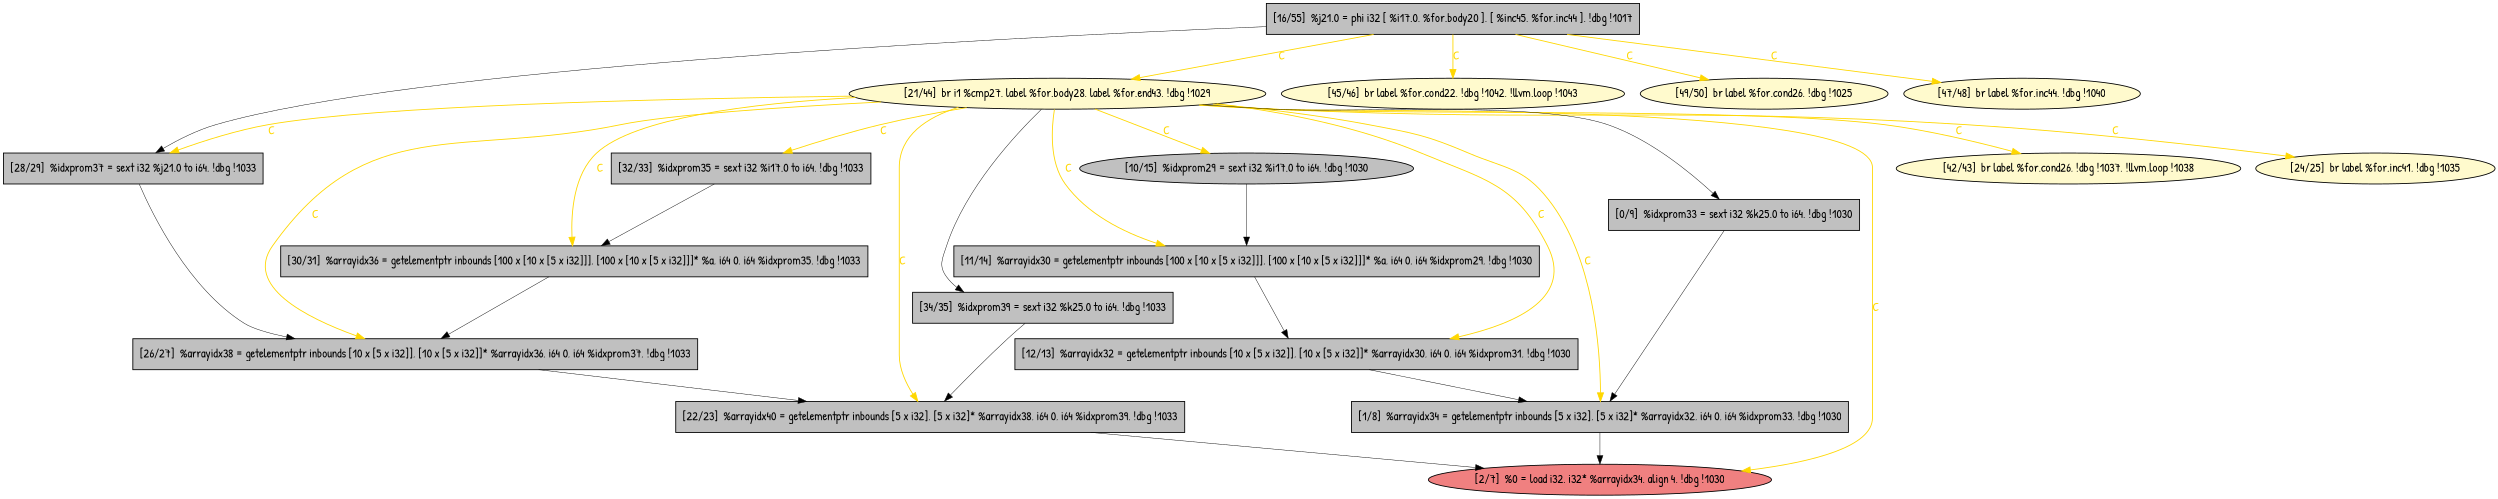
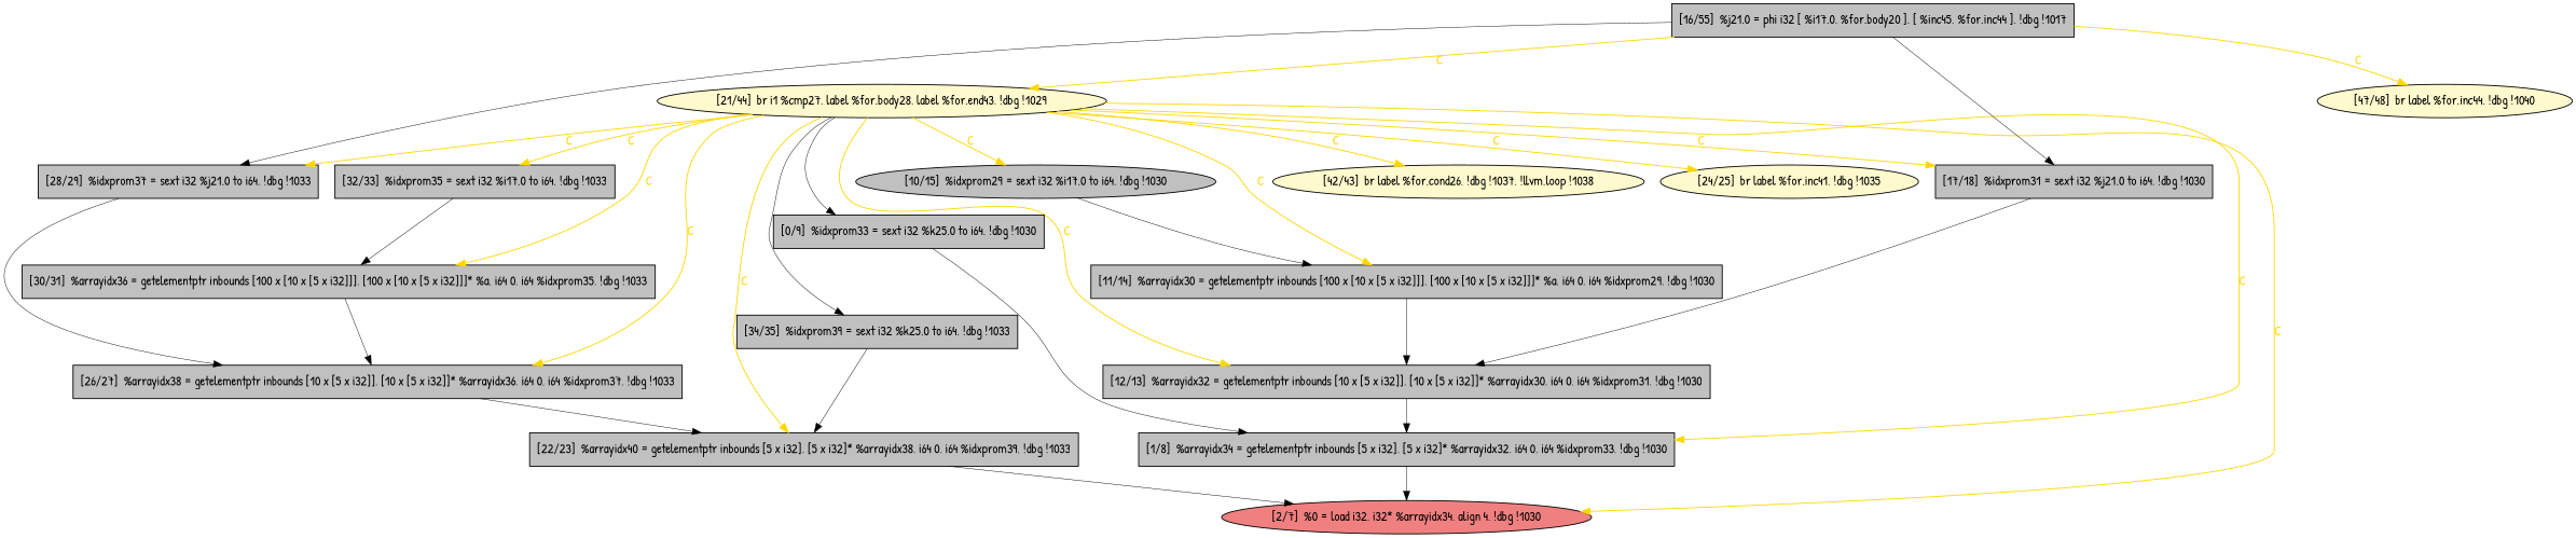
  digraph {
    fontname="Patrick Hand"
    node [fillcolor=grey fontname="Patrick Hand" shape=rectangle style=filled]
    edge [color=gold fontcolor=gold fontname="Patrick Hand" penwidth=1.0 style=solid]
    n1 [label="[26/27]  %arrayidx38 = getelementptr inbounds [10 x [5 x i32]], [10 x [5 x i32]]* %arrayidx36, i64 0, i64 %idxprom37, !dbg !1033"]
    n2 [label="[22/23]  %arrayidx40 = getelementptr inbounds [5 x i32], [5 x i32]* %arrayidx38, i64 0, i64 %idxprom39, !dbg !1033"]
    n3 [fillcolor=lightcoral label="[2/7]  %0 = load i32, i32* %arrayidx34, align 4, !dbg !1030" shape=ellipse]
    n4 [label="[11/14]  %arrayidx30 = getelementptr inbounds [100 x [10 x [5 x i32]]], [100 x [10 x [5 x i32]]]* %a, i64 0, i64 %idxprom29, !dbg !1030"]
    n5 [label="[12/13]  %arrayidx32 = getelementptr inbounds [10 x [5 x i32]], [10 x [5 x i32]]* %arrayidx30, i64 0, i64 %idxprom31, !dbg !1030"]
    n6 [label="[1/8]  %arrayidx34 = getelementptr inbounds [5 x i32], [5 x i32]* %arrayidx32, i64 0, i64 %idxprom33, !dbg !1030"]
    n7 [label="[28/29]  %idxprom37 = sext i32 %j21.0 to i64, !dbg !1033"]
    n8 [fillcolor=lemonchiffon label="[42/43]  br label %for.cond26, !dbg !1037, !llvm.loop !1038" shape=ellipse]
    n9 [fillcolor=lemonchiffon label="[21/44]  br i1 %cmp27, label %for.body28, label %for.end43, !dbg !1029" shape=ellipse]
    n10 [label="[30/31]  %arrayidx36 = getelementptr inbounds [100 x [10 x [5 x i32]]], [100 x [10 x [5 x i32]]]* %a, i64 0, i64 %idxprom35, !dbg !1033"]
    n11 [fillcolor=lemonchiffon label="[24/25]  br label %for.inc41, !dbg !1035" shape=ellipse]
    n12 [label="[10/15]  %idxprom29 = sext i32 %i17.0 to i64, !dbg !1030" shape=ellipse]
    n13 [label="[0/9]  %idxprom33 = sext i32 %k25.0 to i64, !dbg !1030"]
+   n14 [label="[17/18]  %idxprom31 = sext i32 %j21.0 to i64, !dbg !1030"]
    n15 [label="[34/35]  %idxprom39 = sext i32 %k25.0 to i64, !dbg !1033"]
    n16 [label="[32/33]  %idxprom35 = sext i32 %i17.0 to i64, !dbg !1033"]
-   n17 [fillcolor=lemonchiffon label="[45/46]  br label %for.cond22, !dbg !1042, !llvm.loop !1043" shape=ellipse]
    n18 [label="[16/55]  %j21.0 = phi i32 [ %i17.0, %for.body20 ], [ %inc45, %for.inc44 ], !dbg !1017"]
-   n19 [fillcolor=lemonchiffon label="[49/50]  br label %for.cond26, !dbg !1025" shape=ellipse]
    n20 [fillcolor=lemonchiffon label="[47/48]  br label %for.inc44, !dbg !1040" shape=ellipse]
    n1 -> n2 [color=black fontcolor=black penwidth=0.5]
    n2 -> n3 [color=black fontcolor=black penwidth=0.5]
    n4 -> n5 [color=black fontcolor=black penwidth=0.5]
    n5 -> n6 [color=black fontcolor=black penwidth=0.5]
    n6 -> n3 [color=black fontcolor=black penwidth=0.5]
    n7 -> n1 [color=black fontcolor=black penwidth=0.5]
    n9 -> n1 [label=C]
    n9 -> n2 [label=C]
    n9 -> n3 [label=C]
    n9 -> n4 [label=C]
    n9 -> n5 [label=C]
    n9 -> n6 [label=C]
    n9 -> n7 [label=C]
    n9 -> n8 [label=C]
    n9 -> n10 [label=C]
    n9 -> n11 [label=C]
    n9 -> n12 [label=C]
    n9 -> n13 [color=black fontcolor=black penwidth=0.5]
+   n9 -> n14 [label=C]
    n9 -> n15 [color=black fontcolor=black penwidth=0.5]
    n9 -> n16 [label=C]
    n10 -> n1 [color=black fontcolor=black penwidth=0.5]
    n12 -> n4 [color=black fontcolor=black penwidth=0.5]
    n13 -> n6 [color=black fontcolor=black penwidth=0.5]
+   n14 -> n5 [color=black fontcolor=black penwidth=0.5]
    n15 -> n2 [color=black fontcolor=black penwidth=0.5]
    n16 -> n10 [color=black fontcolor=black penwidth=0.5]
    n18 -> n7 [color=black fontcolor=black penwidth=0.5]
    n18 -> n9 [label=C]
-   n18 -> n17 [label=C]
-   n18 -> n19 [label=C]
+   n18 -> n14 [color=black fontcolor=black penwidth=0.5]
    n18 -> n20 [label=C]
  }
